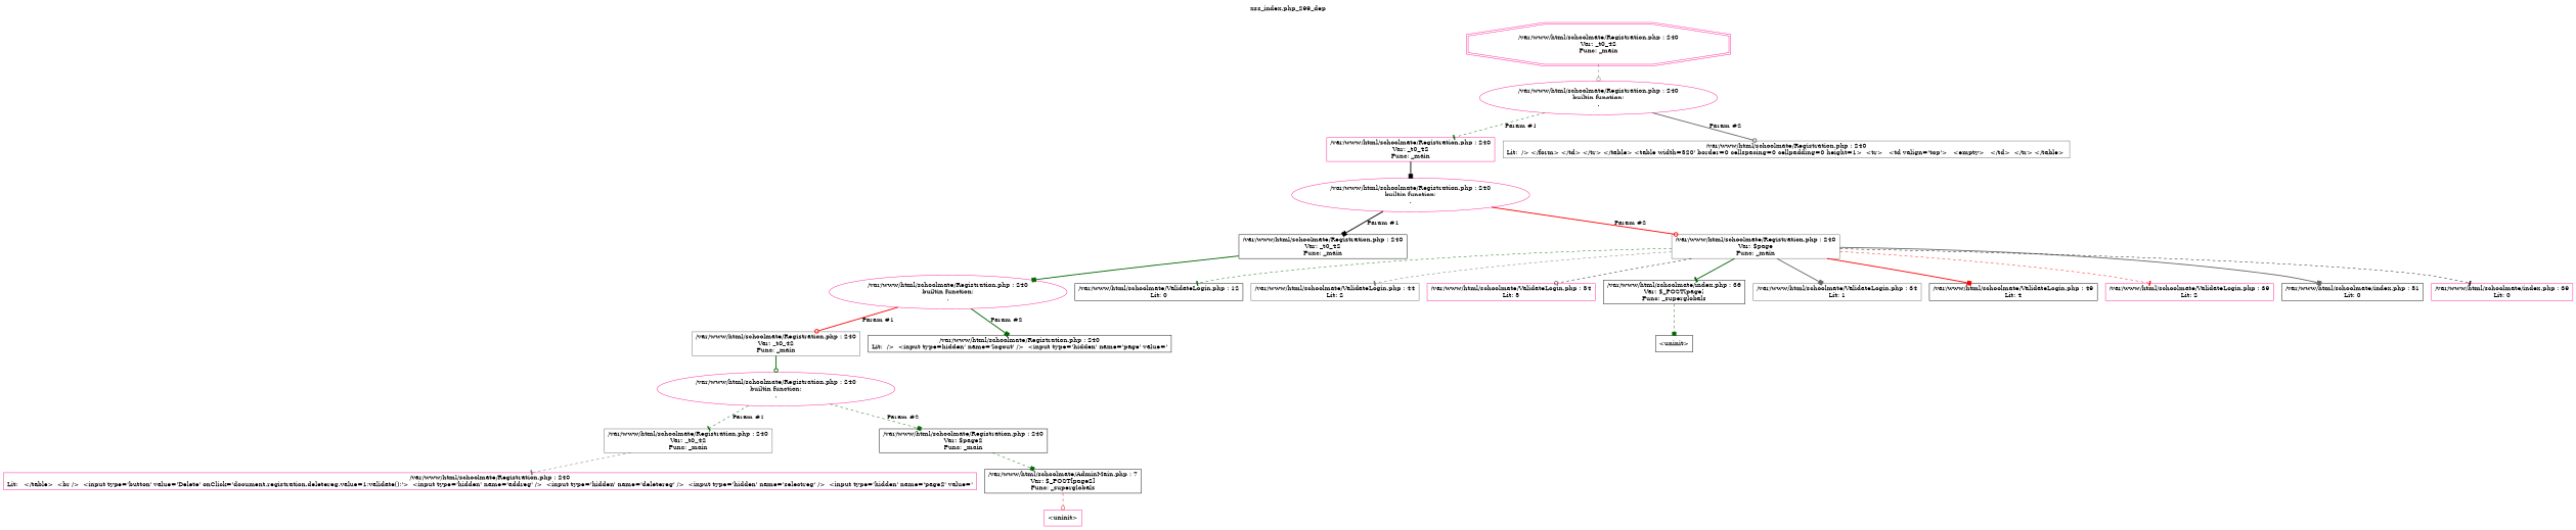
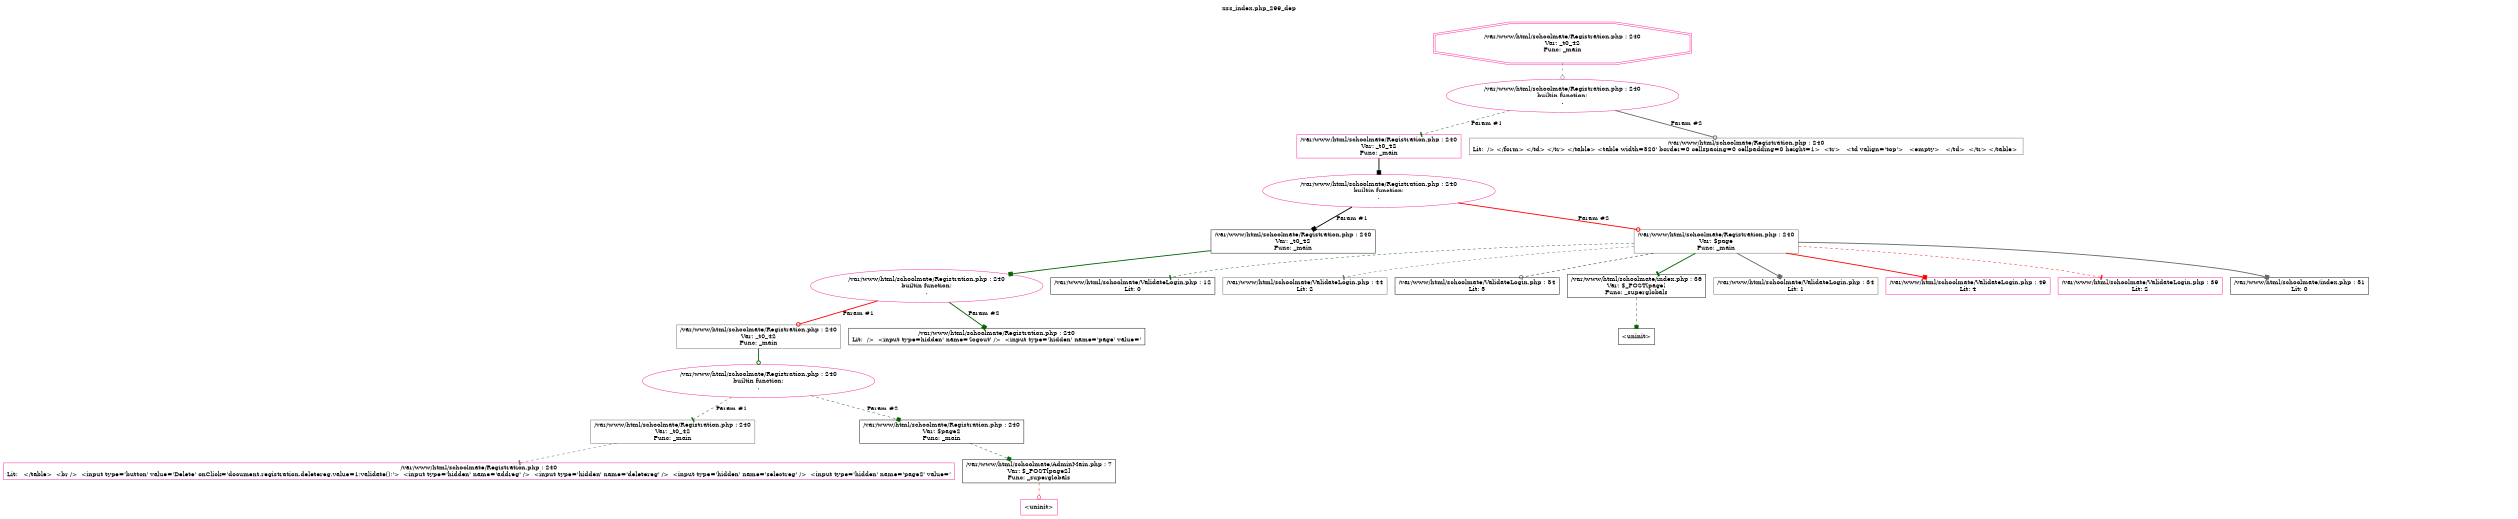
  digraph {
    label="xss_index.php_299_dep"
    labelloc=t
    node [color=deeppink shape=box]
    edge [arrowhead=box color=darkgreen style=dashed]
    n1 [label="/var/www/html/schoolmate/Registration.php : 240\nVar: _t0_42\nFunc: _main\n" shape=doubleoctagon]
    n2 [label="/var/www/html/schoolmate/Registration.php : 240\nbuiltin function:\n.\n" shape=ellipse]
    n3 [label="/var/www/html/schoolmate/Registration.php : 240\nVar: _t0_42\nFunc: _main\n"]
    n4 [color=gray40 label="/var/www/html/schoolmate/Registration.php : 240\nLit:  /> </form> </td> </tr> </table> <table width=520' border=0 cellspacing=0 cellpadding=0 height=1>  <tr>   <td valign='top'>   <empty>   </td>  </tr> </table> \n"]
    n5 [label="/var/www/html/schoolmate/Registration.php : 240\nbuiltin function:\n.\n" shape=ellipse]
    n6 [color=black label="/var/www/html/schoolmate/Registration.php : 240\nVar: _t0_42\nFunc: _main\n"]
    n7 [color=gray40 label="/var/www/html/schoolmate/Registration.php : 240\nVar: $page\nFunc: _main\n"]
    n8 [label="/var/www/html/schoolmate/Registration.php : 240\nbuiltin function:\n.\n" shape=ellipse]
    n9 [color=black label="/var/www/html/schoolmate/ValidateLogin.php : 12\nLit: 0\n"]
    n10 [color=gray40 label="/var/www/html/schoolmate/ValidateLogin.php : 44\nLit: 2\n"]
-   n11 [label="/var/www/html/schoolmate/ValidateLogin.php : 54\nLit: 5\n"]
+   n11 [color=black label="/var/www/html/schoolmate/ValidateLogin.php : 54\nLit: 5\n"]
    n12 [color=black label="/var/www/html/schoolmate/index.php : 36\nVar: $_POST[page]\nFunc: _superglobals\n"]
    n13 [color=gray40 label="/var/www/html/schoolmate/ValidateLogin.php : 34\nLit: 1\n"]
-   n14 [color=black label="/var/www/html/schoolmate/ValidateLogin.php : 49\nLit: 4\n"]
+   n14 [label="/var/www/html/schoolmate/ValidateLogin.php : 49\nLit: 4\n"]
    n15 [label="/var/www/html/schoolmate/ValidateLogin.php : 39\nLit: 2\n"]
    n16 [color=black label="/var/www/html/schoolmate/index.php : 51\nLit: 0\n"]
-   n17 [label="/var/www/html/schoolmate/index.php : 39\nLit: 0\n"]
    n18 [color=gray40 label="/var/www/html/schoolmate/Registration.php : 240\nVar: _t0_42\nFunc: _main\n"]
    n19 [color=black label="/var/www/html/schoolmate/Registration.php : 240\nLit:  />  <input type=hidden' name='logout' />  <input type='hidden' name='page' value='\n"]
    n20 [label="/var/www/html/schoolmate/Registration.php : 240\nbuiltin function:\n.\n" shape=ellipse]
    n21 [color=gray40 label="/var/www/html/schoolmate/Registration.php : 240\nVar: _t0_42\nFunc: _main\n"]
    n22 [color=black label="/var/www/html/schoolmate/Registration.php : 240\nVar: $page2\nFunc: _main\n"]
    n23 [label="/var/www/html/schoolmate/Registration.php : 240\nLit:   </table>  <br />  <input type='button' value='Delete' onClick='document.registration.deletereg.value=1;validate();'>  <input type='hidden' name='addreg' />  <input type='hidden' name='deletereg' />  <input type='hidden' name='selectreg' />  <input type='hidden' name='page2' value='\n"]
    n24 [color=black label="/var/www/html/schoolmate/AdminMain.php : 7\nVar: $_POST[page2]\nFunc: _superglobals\n"]
    n25 [label="<uninit>"]
    n26 [color=black label="<uninit>"]
    n1 -> n2 [arrowhead=odot color=gray40]
    n2 -> n3 [arrowhead=tee label="Param #1"]
    n2 -> n4 [arrowhead=odot color=gray40 label="Param #2" style=bold]
    n3 -> n5 [color=black style=bold]
    n5 -> n6 [color=black label="Param #1" style=bold]
    n5 -> n7 [arrowhead=odot color=red label="Param #2" style=bold]
    n6 -> n8 [style=bold]
    n7 -> n9 [arrowhead=tee]
    n7 -> n10 [arrowhead=tee color=gray40]
    n7 -> n11 [arrowhead=odot color=black]
    n7 -> n12 [arrowhead=tee style=bold]
    n7 -> n13 [color=gray40 style=bold]
    n7 -> n14 [color=red style=bold]
    n7 -> n15 [arrowhead=tee color=red]
    n7 -> n16 [color=gray40 style=bold]
-   n7 -> n17 [arrowhead=tee color=black]
    n8 -> n18 [arrowhead=odot color=red label="Param #1" style=bold]
    n8 -> n19 [label="Param #2" style=bold]
    n12 -> n26
    n18 -> n20 [arrowhead=odot style=bold]
    n20 -> n21 [arrowhead=tee label="Param #1"]
    n20 -> n22 [label="Param #2"]
    n21 -> n23 [arrowhead=tee color=gray40]
    n22 -> n24
    n24 -> n25 [arrowhead=odot color=red]
  }
